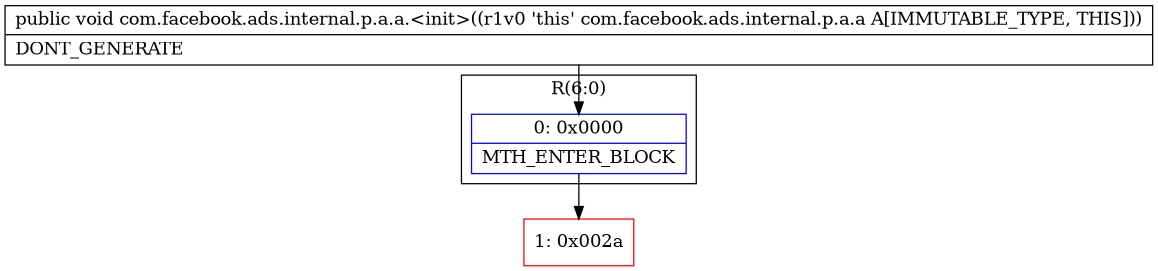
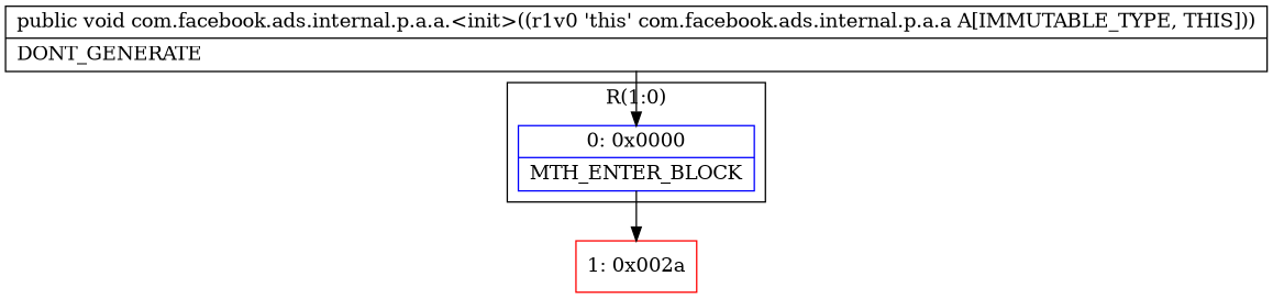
  digraph {
    node [shape=record]
    n1 [color=blue label="{0\:\ 0x0000|MTH_ENTER_BLOCK\l}"]
    n2 [color=red label="{1\:\ 0x002a}"]
    n3 [label="{public void com.facebook.ads.internal.p.a.a.\<init\>((r1v0 'this' com.facebook.ads.internal.p.a.a A[IMMUTABLE_TYPE, THIS]))  | DONT_GENERATE\l}"]
    subgraph cluster_1 {
-     label="R(6:0)"
+     label="R(1:0)"
      n1
    }
    n1 -> n2
    n3 -> n1
  }
